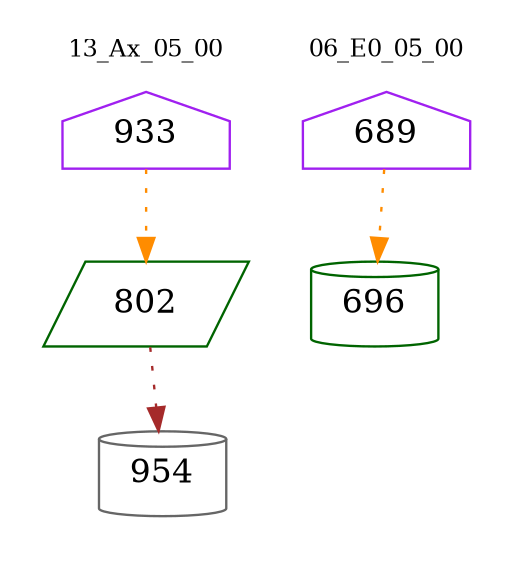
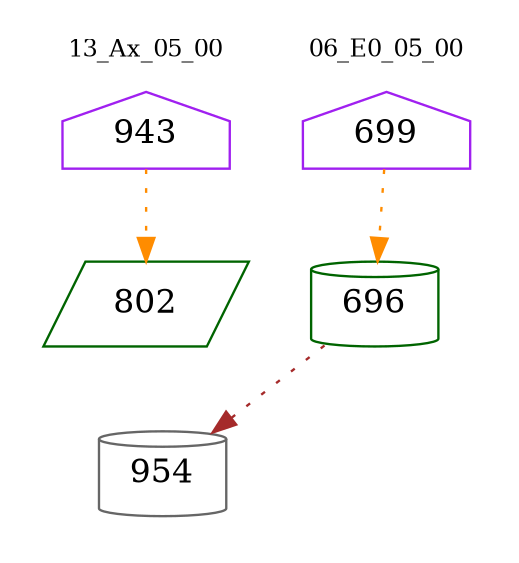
  digraph {
    node [color=purple shape=house]
    edge [color=darkorange style=dotted]
-   n1 [label=933]
+   n1 [label=943]
    n2 [color=darkgreen label=802 shape=parallelogram]
    n3 [color=gray40 label=954 shape=cylinder]
-   n4 [label=689]
+   n4 [label=699]
    n5 [color=darkgreen label=696 shape=cylinder]
    subgraph cluster_1 {
      color=white
      fontsize=10
      label="13_Ax_05_00"
      n1
      n2
      n3
    }
    subgraph cluster_2 {
      color=white
      fontsize=10
      label="06_E0_05_00"
      n4
      n5
    }
    n1 -> n2
-   n2 -> n3 [color=brown]
+   n5 -> n3 [color=brown]
    n4 -> n5
  }
